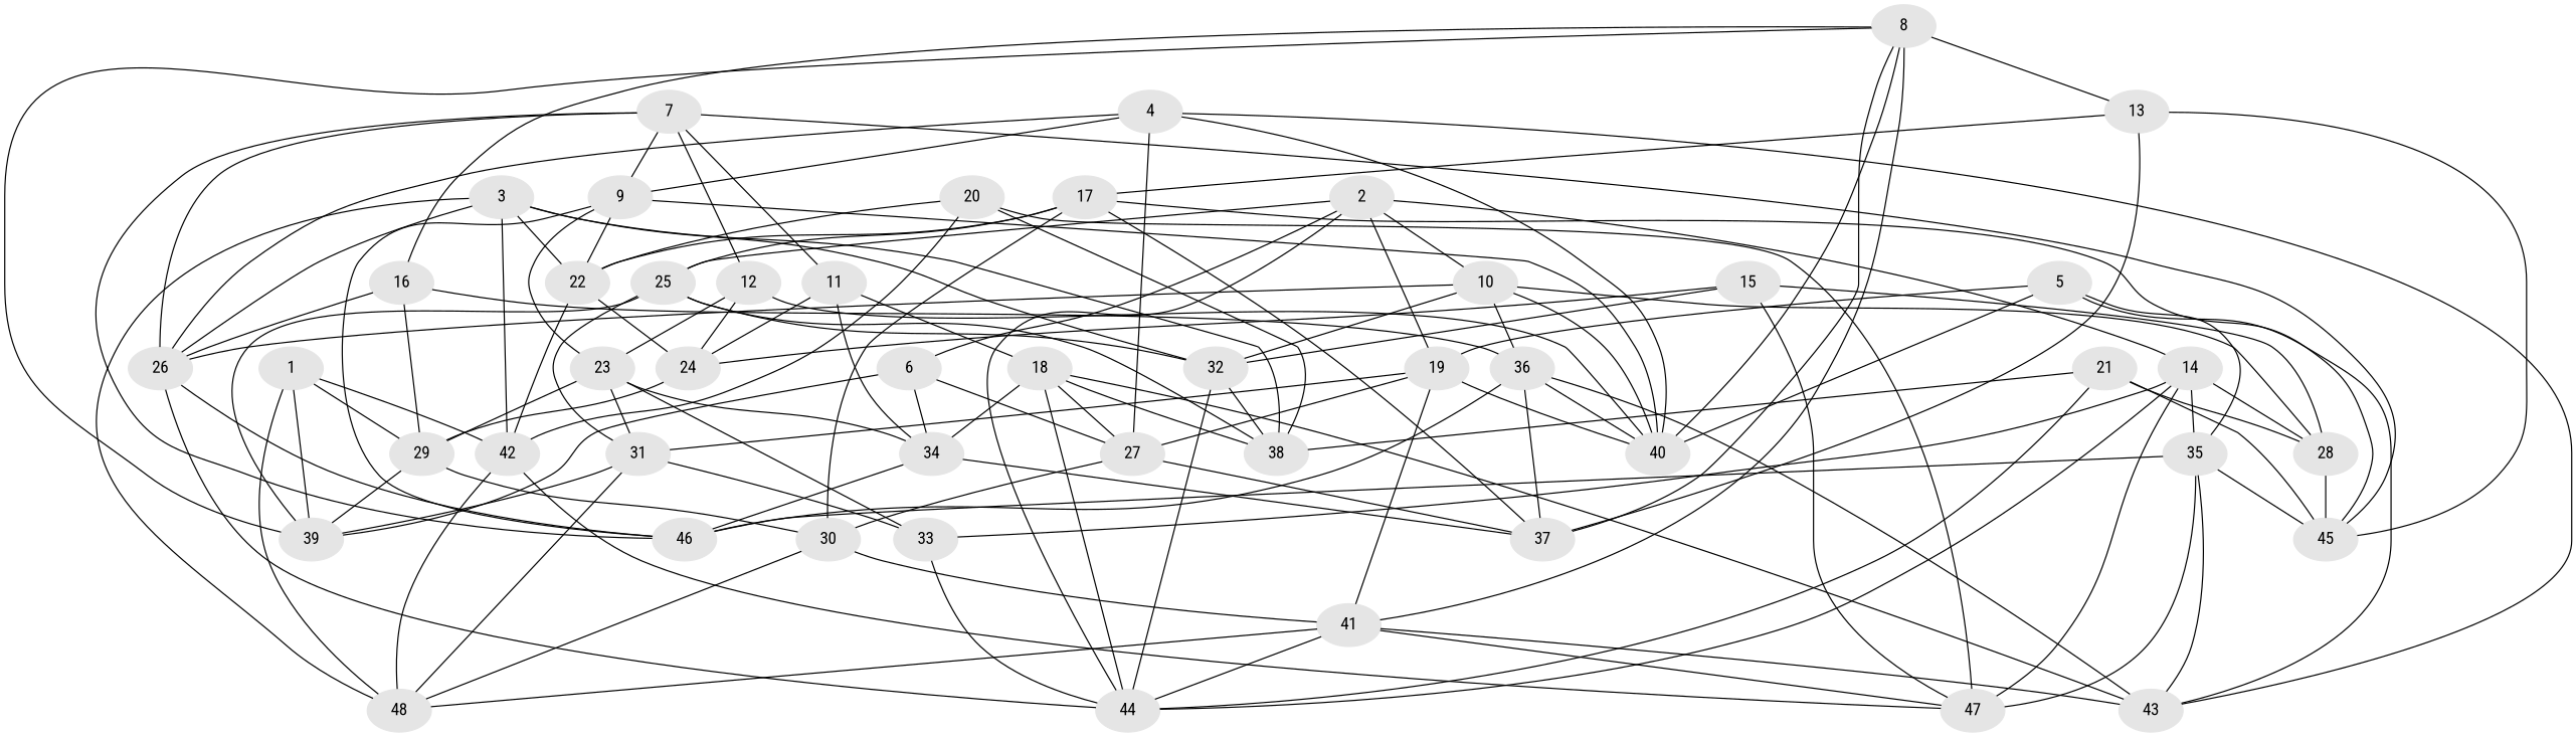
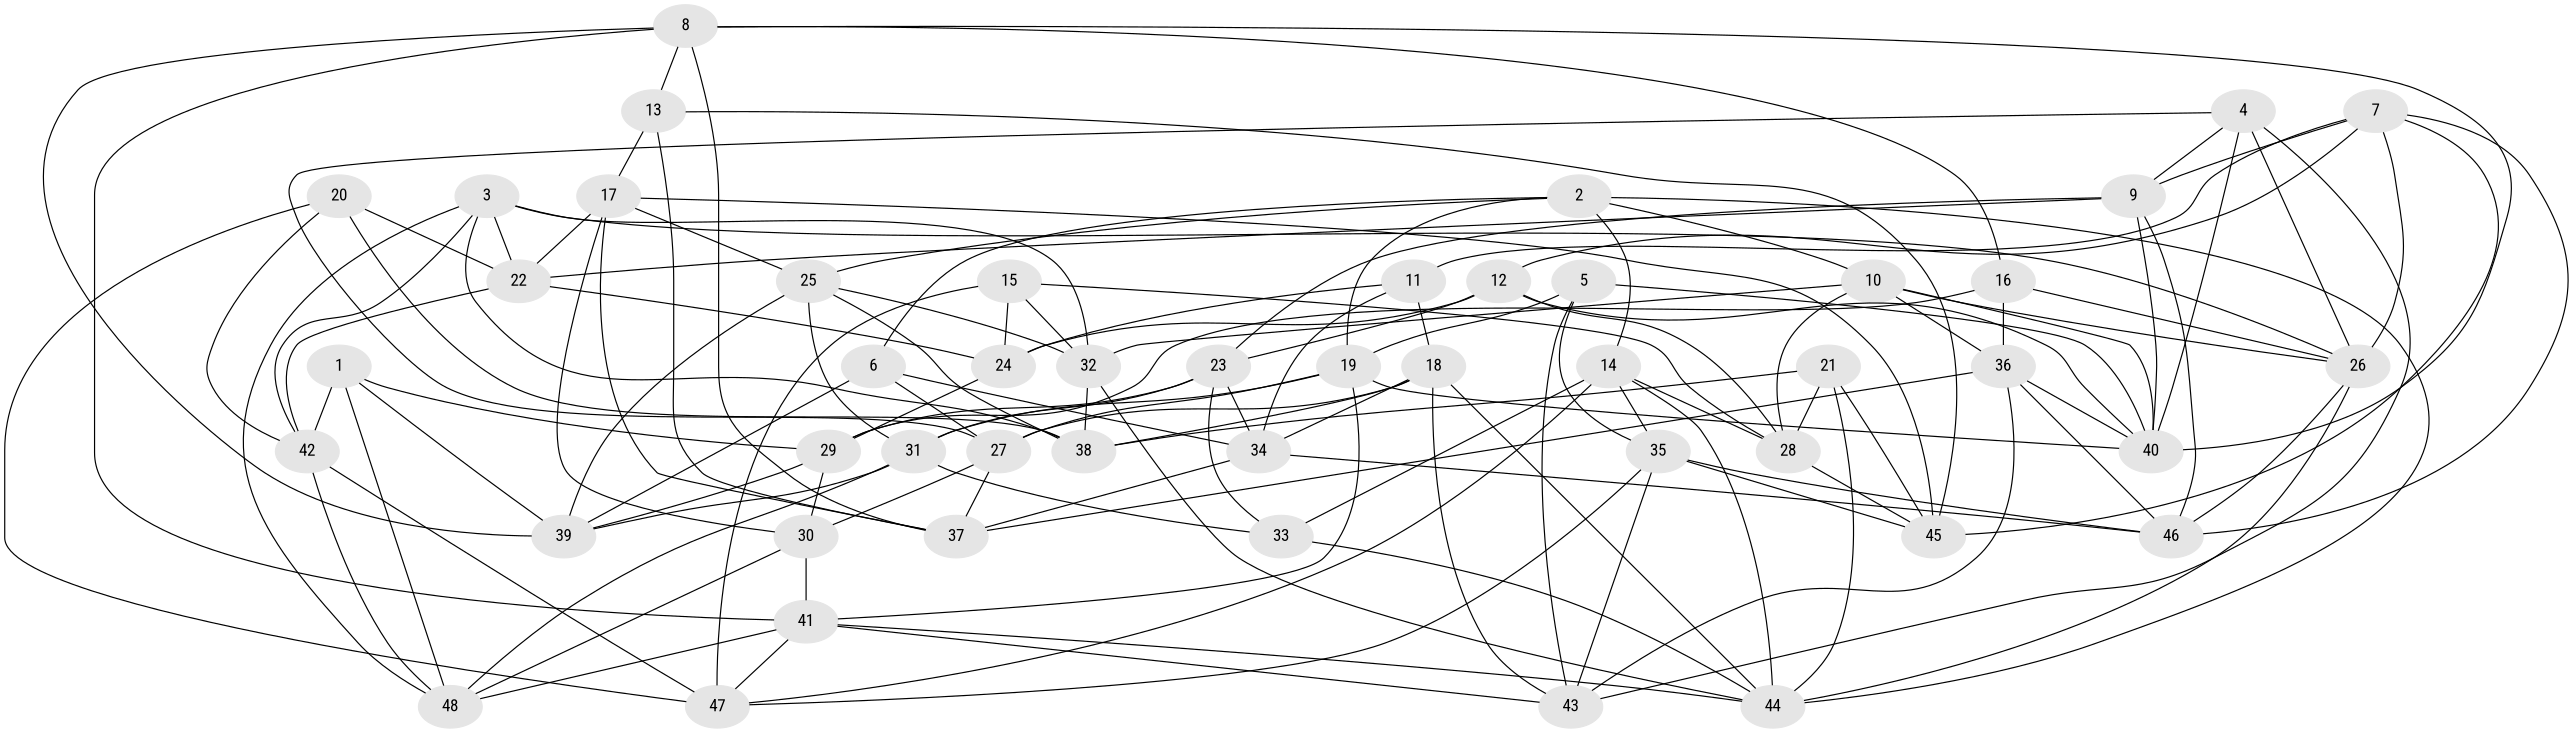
  graph {
    fontname="Roboto Condensed"
    node [color=gray90 fontname="Roboto Condensed" style=filled]
    edge [fontname="Roboto Condensed" weight=1.0]
    1
    29
    39
    42
    48
    30
    47
    2
    6
    10
    14
    19
    25
    44
    27
    34
    26
    32
    40
    28
    36
    35
    33
    41
    31
    38
    3
    22
    24
    46
    4
    9
    43
    23
    12
    37
    5
    45
    7
    11
    18
    8
    13
    16
    17
    15
    20
    21
    1 -- 29
    1 -- 39
    1 -- 42
    1 -- 48
    29 -- 39
    29 -- 30
    42 -- 48
    42 -- 47
    30 -- 48
    30 -- 41 [weight=2.0]
    2 -- 6
    2 -- 10
    2 -- 14
    2 -- 19
    2 -- 25
    2 -- 44
    6 -- 39
    6 -- 27
    6 -- 34
    10 -- 26
    10 -- 32
    10 -- 40
    10 -- 28
    10 -- 36
    14 -- 47
    14 -- 44
    14 -- 28
    14 -- 35
    14 -- 33
    19 -- 27
    19 -- 40
    19 -- 41
    19 -- 31
    25 -- 39
    25 -- 32
    25 -- 31
    25 -- 38
    27 -- 30
    27 -- 37
    34 -- 46
    34 -- 37
    26 -- 44
    26 -- 46
    32 -- 44
    32 -- 38
    28 -- 45
    36 -- 40
    36 -- 46
    36 -- 43
    36 -- 37
    35 -- 47
    35 -- 46
    35 -- 43
    35 -- 45
    33 -- 44
    41 -- 48
    41 -- 47
    41 -- 44
    41 -- 43
    31 -- 39
    31 -- 48
    31 -- 33
    3 -- 42
    3 -- 48
    3 -- 26
    3 -- 32
    3 -- 38
    3 -- 22
    22 -- 42
    22 -- 24
    24 -- 29
    4 -- 27
    4 -- 26
    4 -- 40
    4 -- 9
    4 -- 43
    9 -- 40
    9 -- 22
    9 -- 46
    9 -- 23
    23 -- 29
    23 -- 34
    23 -- 33
    23 -- 31
    12 -- 40
+   12 -- 28
    12 -- 24
    12 -- 23
    5 -- 19
    5 -- 40
    5 -- 35
    5 -- 43
    7 -- 26
    7 -- 46
    7 -- 9
    7 -- 12
    7 -- 45
    7 -- 11
    11 -- 34
    11 -- 24
    11 -- 18
    18 -- 44
    18 -- 27
    18 -- 34
    18 -- 38
    18 -- 43
    8 -- 39
    8 -- 40
    8 -- 41
    8 -- 37
    8 -- 13
    8 -- 16
    13 -- 37
    13 -- 45
    13 -- 17
    16 -- 29
    16 -- 26
    16 -- 36
    17 -- 30
    17 -- 25
    17 -- 22
    17 -- 37
    17 -- 45
    15 -- 47
    15 -- 32
    15 -- 28
    15 -- 24
    20 -- 42
    20 -- 47
    20 -- 38
    20 -- 22
    21 -- 44
    21 -- 28
    21 -- 38
    21 -- 45
  }
